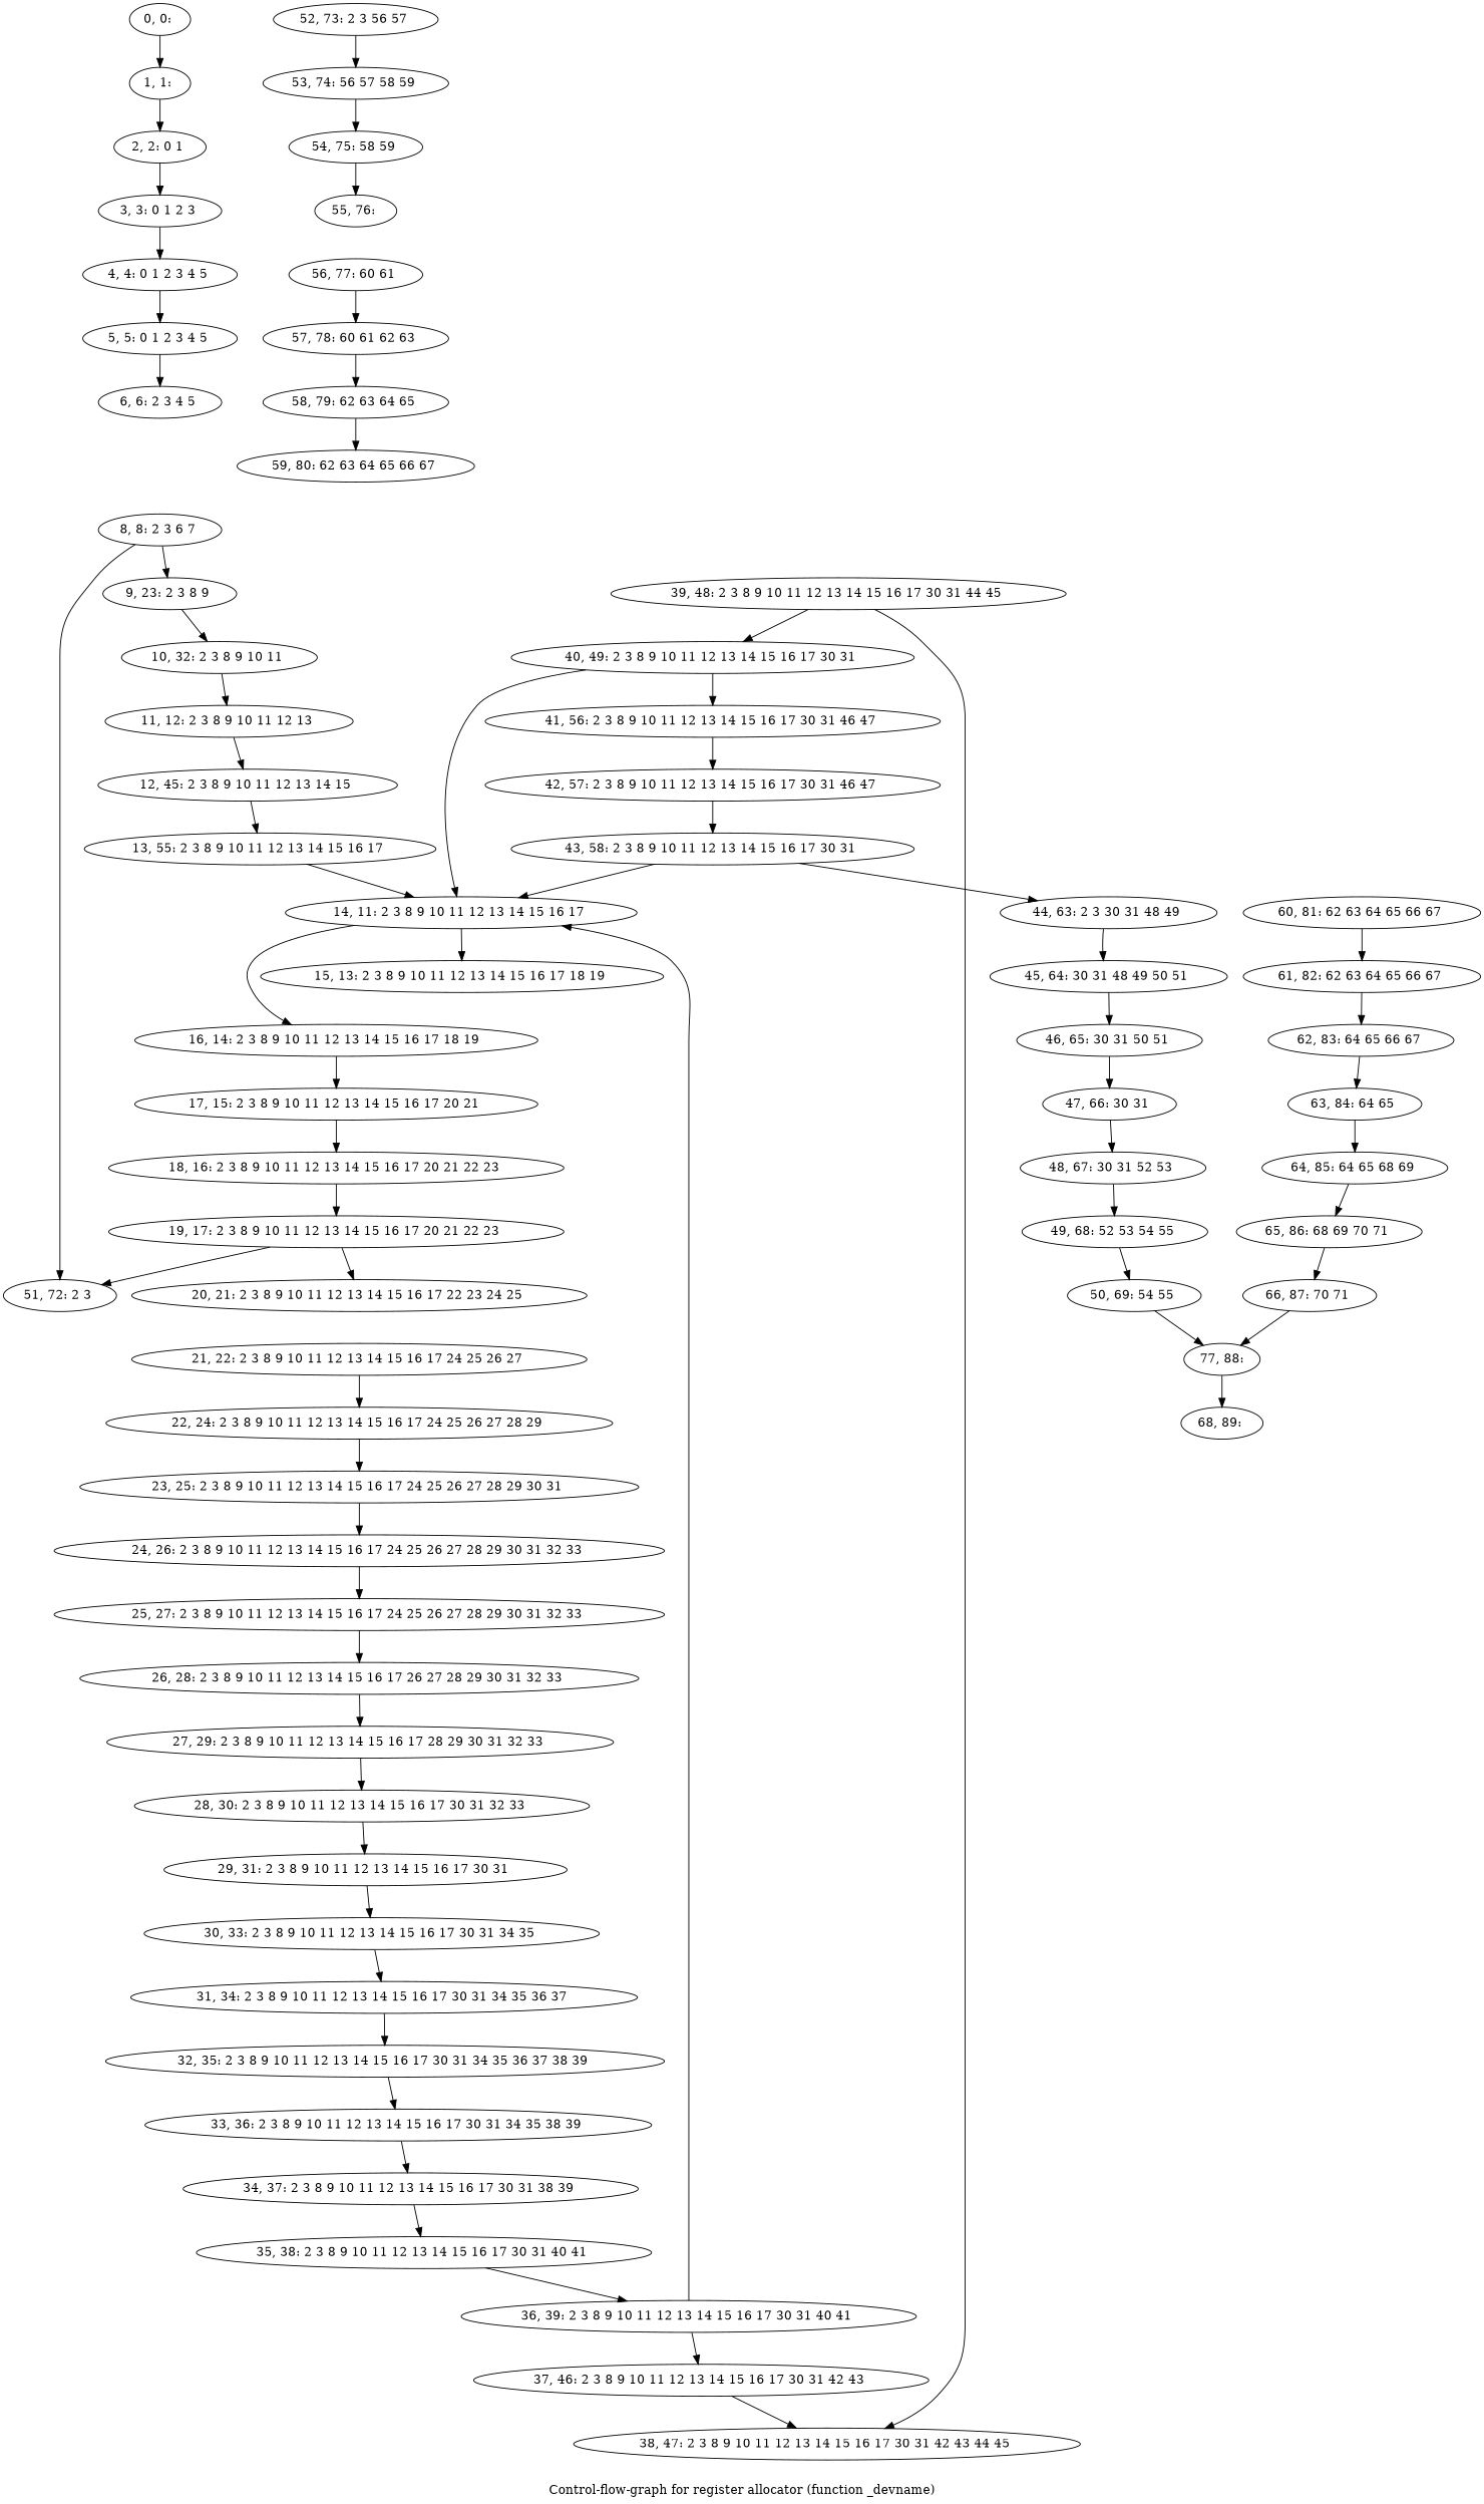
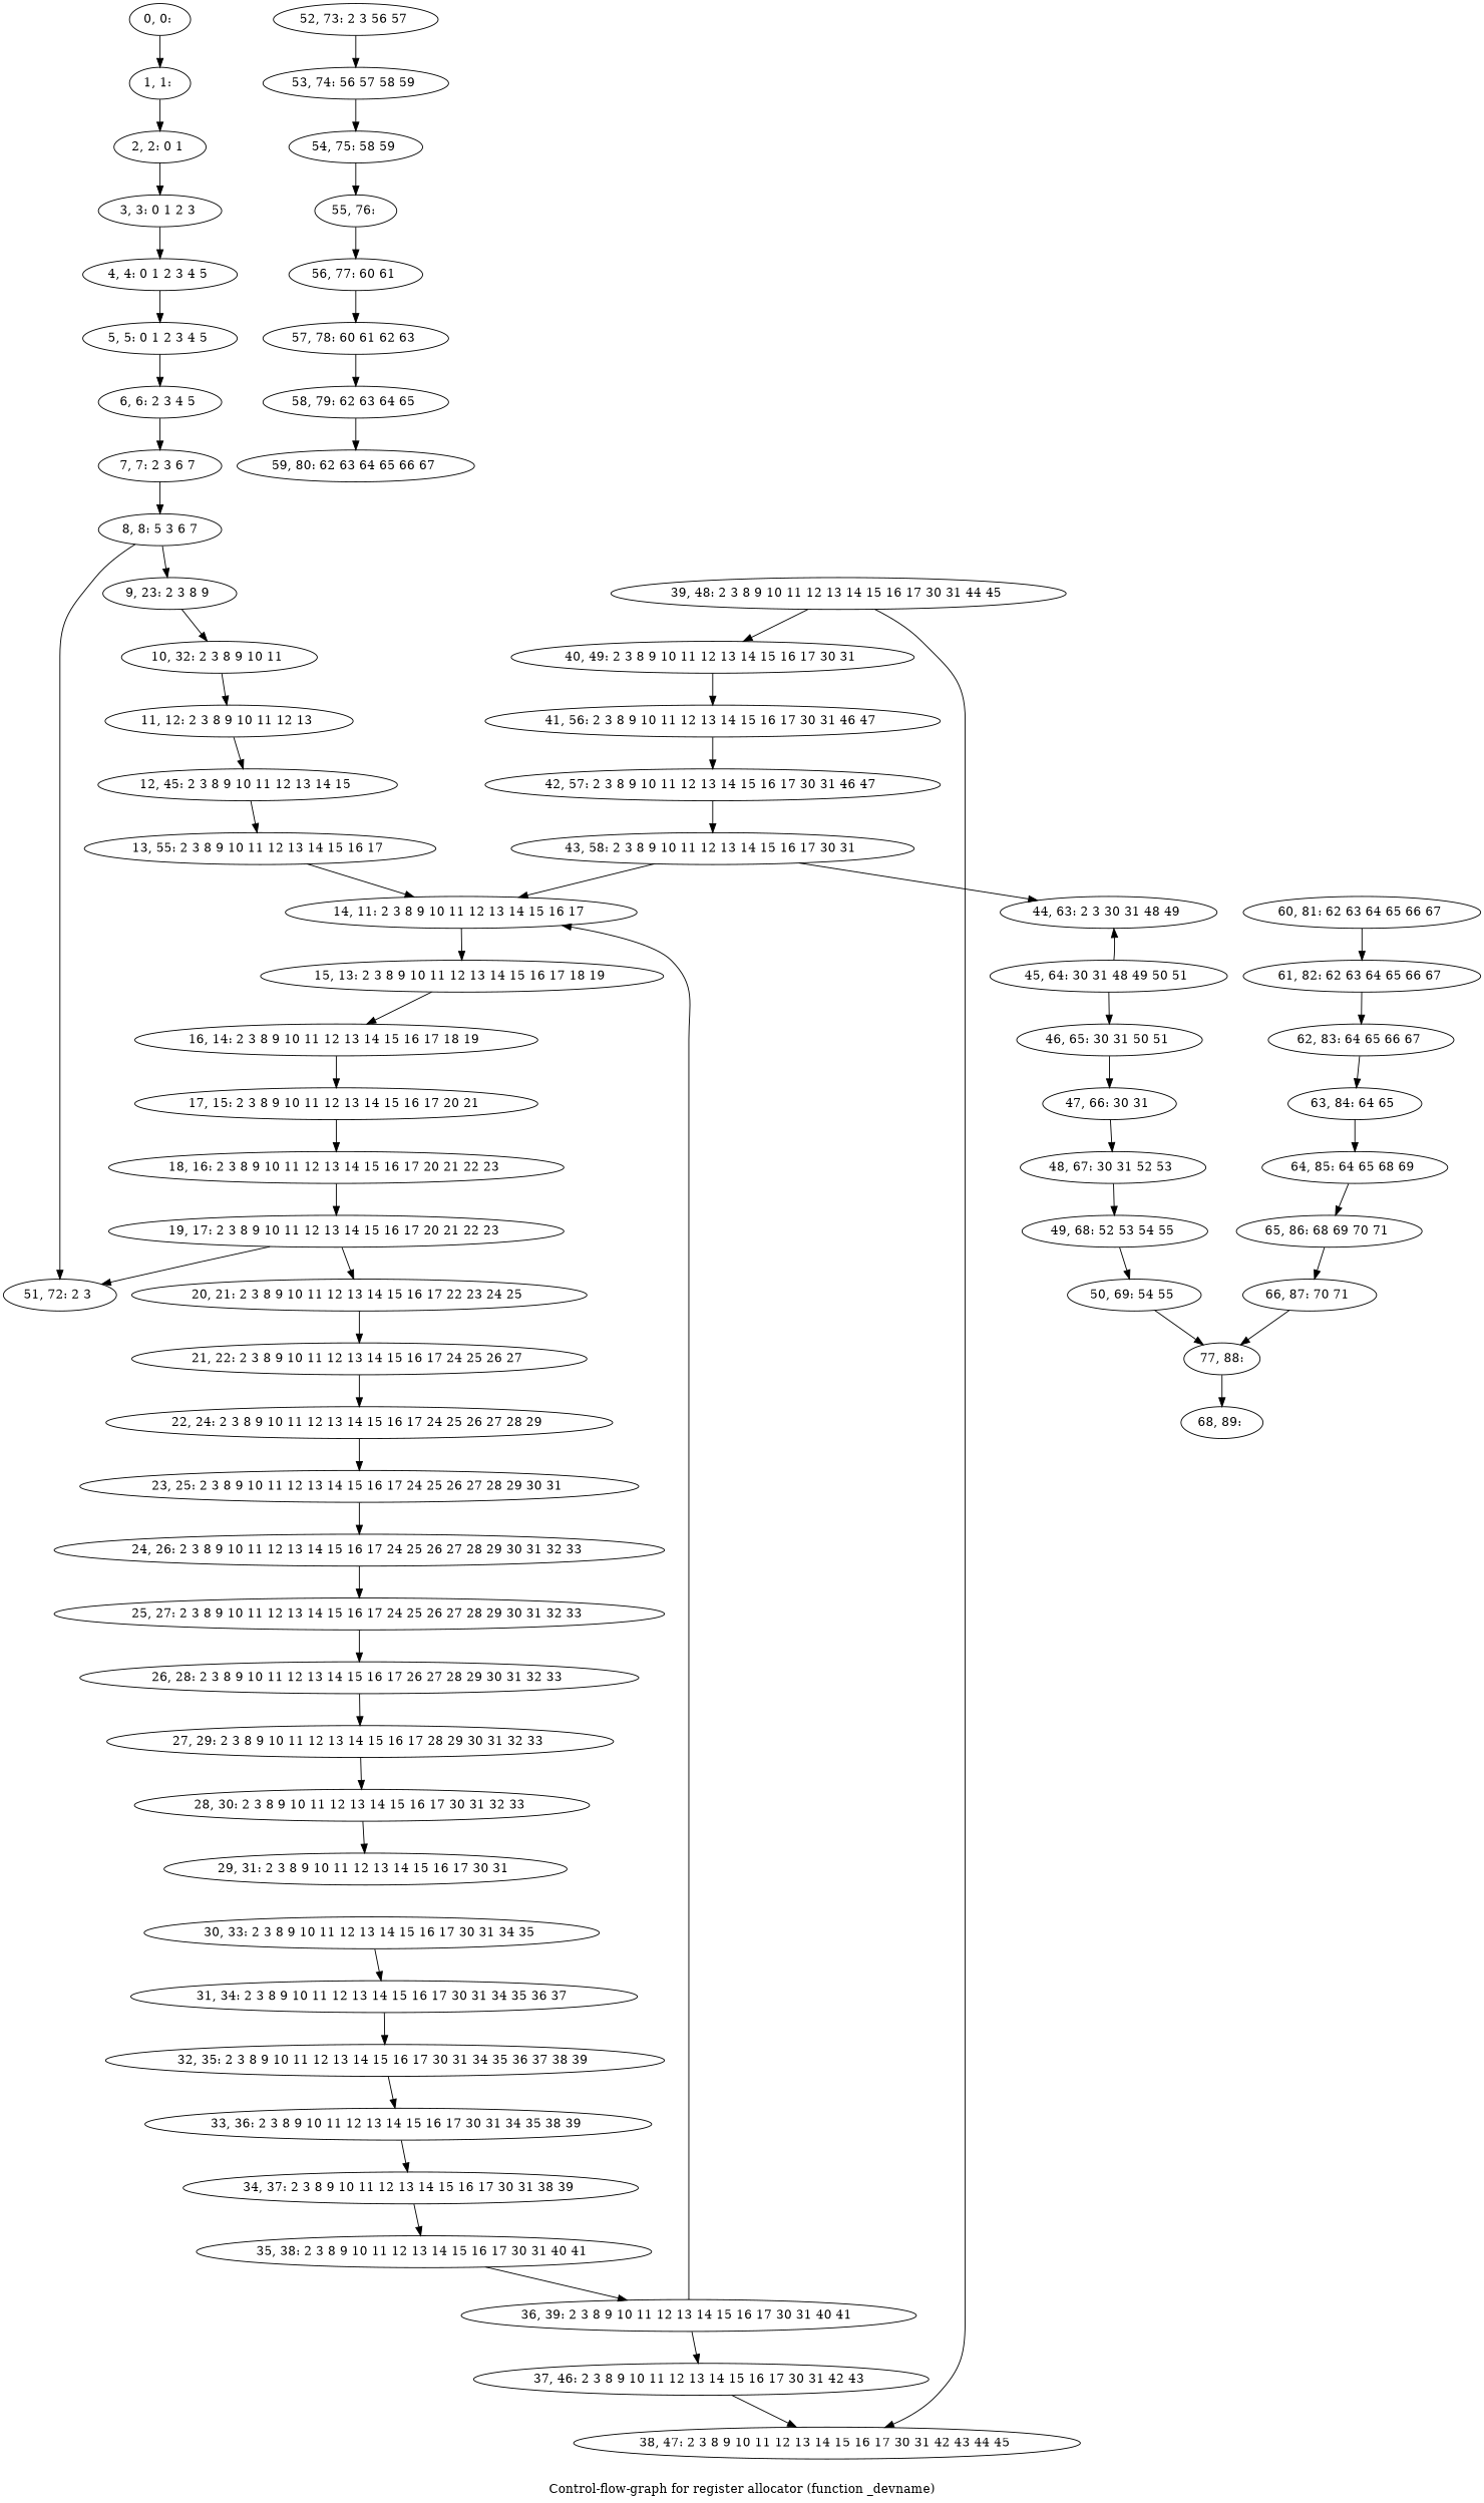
  digraph {
    label="Control-flow-graph for register allocator (function _devname)"
    n1 [label="0, 0: "]
    n2 [label="1, 1: "]
    n3 [label="2, 2: 0 1 "]
    n4 [label="3, 3: 0 1 2 3 "]
    n5 [label="4, 4: 0 1 2 3 4 5 "]
    n6 [label="5, 5: 0 1 2 3 4 5 "]
    n7 [label="6, 6: 2 3 4 5 "]
-   n9 [label="8, 8: 2 3 6 7 "]
+   n8 [label="7, 7: 2 3 6 7 "]
+   n9 [label="8, 8: 5 3 6 7"]
    n10 [label="9, 23: 2 3 8 9 "]
    n11 [label="51, 72: 2 3 "]
    n12 [label="10, 32: 2 3 8 9 10 11 "]
    n13 [label="11, 12: 2 3 8 9 10 11 12 13 "]
    n14 [label="12, 45: 2 3 8 9 10 11 12 13 14 15 "]
    n15 [label="13, 55: 2 3 8 9 10 11 12 13 14 15 16 17 "]
    n16 [label="14, 11: 2 3 8 9 10 11 12 13 14 15 16 17 "]
    n17 [label="15, 13: 2 3 8 9 10 11 12 13 14 15 16 17 18 19 "]
    n18 [label="16, 14: 2 3 8 9 10 11 12 13 14 15 16 17 18 19 "]
    n19 [label="17, 15: 2 3 8 9 10 11 12 13 14 15 16 17 20 21 "]
    n20 [label="18, 16: 2 3 8 9 10 11 12 13 14 15 16 17 20 21 22 23 "]
    n21 [label="19, 17: 2 3 8 9 10 11 12 13 14 15 16 17 20 21 22 23 "]
    n22 [label="20, 21: 2 3 8 9 10 11 12 13 14 15 16 17 22 23 24 25 "]
    n23 [label="21, 22: 2 3 8 9 10 11 12 13 14 15 16 17 24 25 26 27 "]
    n24 [label="22, 24: 2 3 8 9 10 11 12 13 14 15 16 17 24 25 26 27 28 29 "]
    n25 [label="23, 25: 2 3 8 9 10 11 12 13 14 15 16 17 24 25 26 27 28 29 30 31 "]
    n26 [label="24, 26: 2 3 8 9 10 11 12 13 14 15 16 17 24 25 26 27 28 29 30 31 32 33 "]
    n27 [label="25, 27: 2 3 8 9 10 11 12 13 14 15 16 17 24 25 26 27 28 29 30 31 32 33 "]
    n28 [label="26, 28: 2 3 8 9 10 11 12 13 14 15 16 17 26 27 28 29 30 31 32 33 "]
    n29 [label="27, 29: 2 3 8 9 10 11 12 13 14 15 16 17 28 29 30 31 32 33 "]
    n30 [label="28, 30: 2 3 8 9 10 11 12 13 14 15 16 17 30 31 32 33 "]
    n31 [label="29, 31: 2 3 8 9 10 11 12 13 14 15 16 17 30 31 "]
    n32 [label="30, 33: 2 3 8 9 10 11 12 13 14 15 16 17 30 31 34 35 "]
    n33 [label="31, 34: 2 3 8 9 10 11 12 13 14 15 16 17 30 31 34 35 36 37 "]
    n34 [label="32, 35: 2 3 8 9 10 11 12 13 14 15 16 17 30 31 34 35 36 37 38 39 "]
    n35 [label="33, 36: 2 3 8 9 10 11 12 13 14 15 16 17 30 31 34 35 38 39 "]
    n36 [label="34, 37: 2 3 8 9 10 11 12 13 14 15 16 17 30 31 38 39 "]
    n37 [label="35, 38: 2 3 8 9 10 11 12 13 14 15 16 17 30 31 40 41 "]
    n38 [label="36, 39: 2 3 8 9 10 11 12 13 14 15 16 17 30 31 40 41 "]
    n39 [label="37, 46: 2 3 8 9 10 11 12 13 14 15 16 17 30 31 42 43 "]
    n40 [label="38, 47: 2 3 8 9 10 11 12 13 14 15 16 17 30 31 42 43 44 45 "]
    n41 [label="39, 48: 2 3 8 9 10 11 12 13 14 15 16 17 30 31 44 45 "]
    n42 [label="40, 49: 2 3 8 9 10 11 12 13 14 15 16 17 30 31 "]
    n43 [label="41, 56: 2 3 8 9 10 11 12 13 14 15 16 17 30 31 46 47 "]
    n44 [label="42, 57: 2 3 8 9 10 11 12 13 14 15 16 17 30 31 46 47 "]
    n45 [label="43, 58: 2 3 8 9 10 11 12 13 14 15 16 17 30 31 "]
    n46 [label="44, 63: 2 3 30 31 48 49 "]
    n47 [label="45, 64: 30 31 48 49 50 51 "]
    n48 [label="46, 65: 30 31 50 51 "]
    n49 [label="47, 66: 30 31 "]
    n50 [label="48, 67: 30 31 52 53 "]
    n51 [label="49, 68: 52 53 54 55 "]
    n52 [label="50, 69: 54 55 "]
    n53 [label="77, 88:"]
    n54 [label="68, 89: "]
    n55 [label="52, 73: 2 3 56 57 "]
    n56 [label="53, 74: 56 57 58 59 "]
    n57 [label="54, 75: 58 59 "]
    n58 [label="55, 76: "]
    n59 [label="56, 77: 60 61 "]
    n60 [label="57, 78: 60 61 62 63 "]
    n61 [label="58, 79: 62 63 64 65 "]
    n62 [label="59, 80: 62 63 64 65 66 67 "]
    n63 [label="60, 81: 62 63 64 65 66 67 "]
    n64 [label="61, 82: 62 63 64 65 66 67 "]
    n65 [label="62, 83: 64 65 66 67 "]
    n66 [label="63, 84: 64 65 "]
    n67 [label="64, 85: 64 65 68 69 "]
    n68 [label="65, 86: 68 69 70 71 "]
    n69 [label="66, 87: 70 71 "]
    n1 -> n2
    n2 -> n3
    n3 -> n4
    n4 -> n5
    n5 -> n6
    n6 -> n7
+   n7 -> n8
+   n8 -> n9
    n9 -> n10
    n9 -> n11
    n10 -> n12
    n12 -> n13
    n13 -> n14
    n14 -> n15
    n15 -> n16
    n16 -> n17
-   n16 -> n18
+   n17 -> n18
    n18 -> n19
    n19 -> n20
    n20 -> n21
    n21 -> n11
    n21 -> n22
+   n22 -> n23
    n23 -> n24
    n24 -> n25
    n25 -> n26
    n26 -> n27
    n27 -> n28
    n28 -> n29
    n29 -> n30
    n30 -> n31
-   n31 -> n32
    n32 -> n33
    n33 -> n34
    n34 -> n35
    n35 -> n36
    n36 -> n37
    n37 -> n38
    n38 -> n16
    n38 -> n39
    n39 -> n40
    n41 -> n40
    n41 -> n42
-   n42 -> n16
    n42 -> n43
    n43 -> n44
    n44 -> n45
    n45 -> n16
    n45 -> n46
-   n46 -> n47
+   n47 -> n46
    n47 -> n48
    n48 -> n49
    n49 -> n50
    n50 -> n51
    n51 -> n52
    n52 -> n53
    n53 -> n54
    n55 -> n56
    n56 -> n57
    n57 -> n58
+   n58 -> n59
    n59 -> n60
    n60 -> n61
    n61 -> n62
    n63 -> n64
    n64 -> n65
    n65 -> n66
    n66 -> n67
    n67 -> n68
    n68 -> n69
    n69 -> n53
  }
